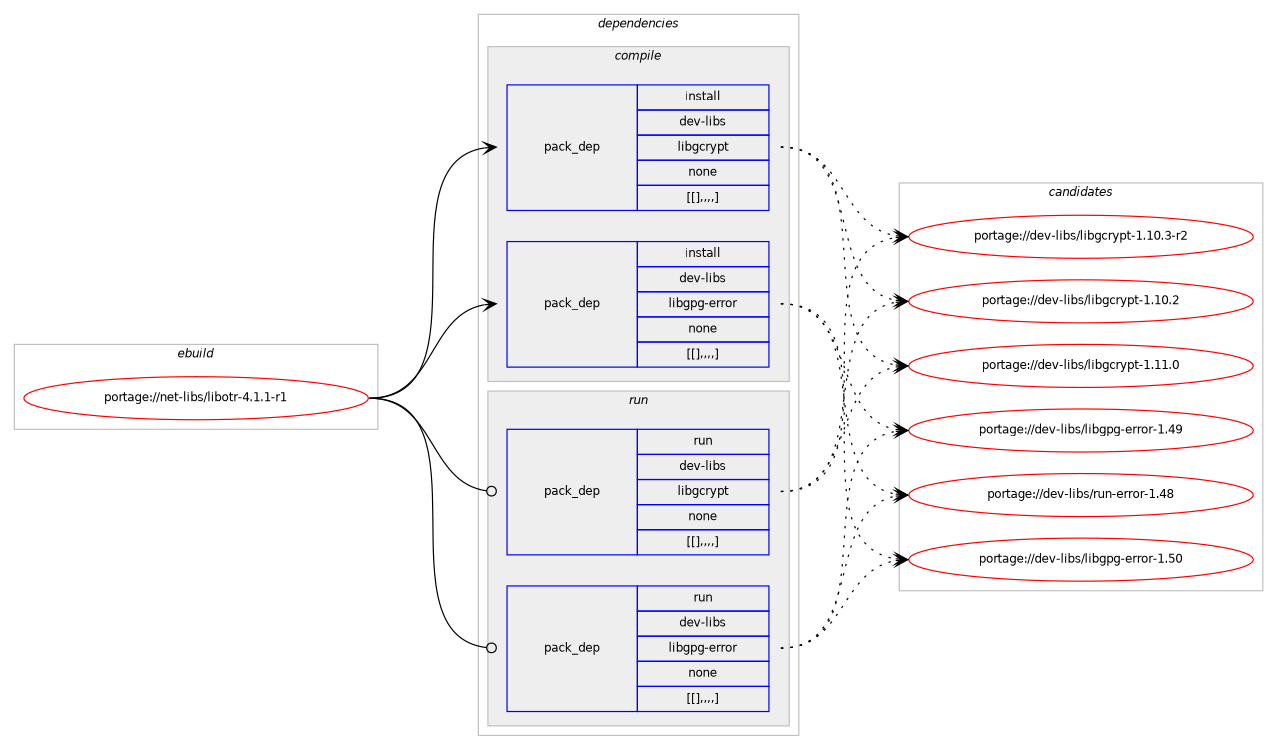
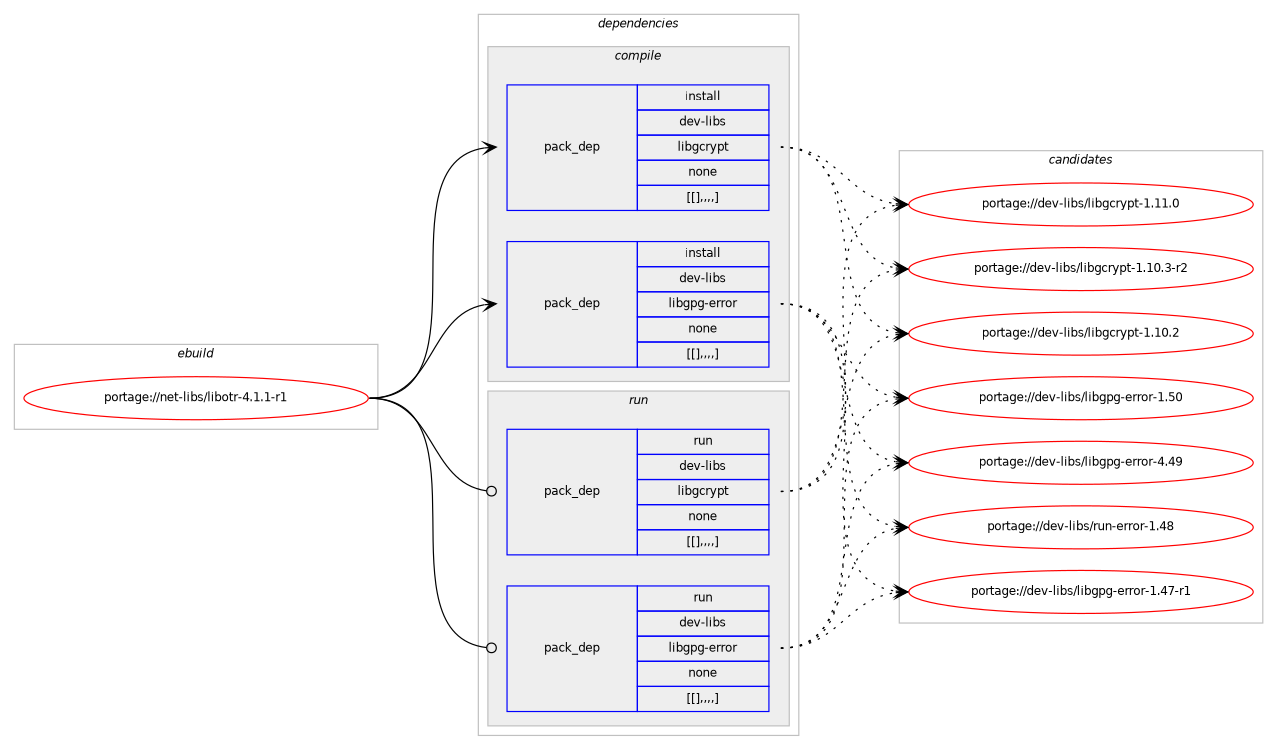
  digraph {
    compound=true
    concentrate=true
    fontname=Helvetica
    fontsize=10
    newrank=true
    rankdir=LR
    ranksep=1.5
    node [color=red fontname=Helvetica fontsize=10]
    edge [arrowhead=vee headport=w style=dotted tailport=e weight=100]
    n1 [label="portage://net-libs/libotr-4.1.1-r1" width=4]
    n2 [color=blue label=<<TABLE BORDER="0" CELLBORDER="1" CELLSPACING="0" CELLPADDING="4" WIDTH="220"><TR><TD ROWSPAN="6" CELLPADDING="30">pack_dep</TD></TR><TR><TD WIDTH="110">install</TD></TR><TR><TD>dev-libs</TD></TR><TR><TD>libgcrypt</TD></TR><TR><TD>none</TD></TR><TR><TD>[[],,,,]</TD></TR></TABLE>> shape=none]
    n3 [color=blue label=<<TABLE BORDER="0" CELLBORDER="1" CELLSPACING="0" CELLPADDING="4" WIDTH="220"><TR><TD ROWSPAN="6" CELLPADDING="30">pack_dep</TD></TR><TR><TD WIDTH="110">install</TD></TR><TR><TD>dev-libs</TD></TR><TR><TD>libgpg-error</TD></TR><TR><TD>none</TD></TR><TR><TD>[[],,,,]</TD></TR></TABLE>> shape=none]
    n4 [color=blue label=<<TABLE BORDER="0" CELLBORDER="1" CELLSPACING="0" CELLPADDING="4" WIDTH="220"><TR><TD ROWSPAN="6" CELLPADDING="30">pack_dep</TD></TR><TR><TD WIDTH="110">run</TD></TR><TR><TD>dev-libs</TD></TR><TR><TD>libgcrypt</TD></TR><TR><TD>none</TD></TR><TR><TD>[[],,,,]</TD></TR></TABLE>> shape=none]
    n5 [color=blue label=<<TABLE BORDER="0" CELLBORDER="1" CELLSPACING="0" CELLPADDING="4" WIDTH="220"><TR><TD ROWSPAN="6" CELLPADDING="30">pack_dep</TD></TR><TR><TD WIDTH="110">run</TD></TR><TR><TD>dev-libs</TD></TR><TR><TD>libgpg-error</TD></TR><TR><TD>none</TD></TR><TR><TD>[[],,,,]</TD></TR></TABLE>> shape=none]
    n6 [label="portage://dev-libs/libgcrypt-1.11.0" width=4]
    n7 [label="portage://dev-libs/libgcrypt-1.10.3-r2" width=4]
    n8 [label="portage://dev-libs/libgcrypt-1.10.2" width=4]
    n9 [label="portage://dev-libs/libgpg-error-1.50" width=4]
-   n10 [label="portage://dev-libs/libgpg-error-1.49" width=4]
+   n10 [label="portage://dev-libs/libgpg-error-4.49" width=4]
    n11 [label="portage://dev-libs/run-error-1.48" width=4]
+   n12 [label="portage://dev-libs/libgpg-error-1.47-r1" width=4]
    subgraph cluster_1 {
      color=gray
      label=<<i>ebuild</i>>
      n1
    }
    subgraph cluster_2 {
      color=gray
      label=<<i>dependencies</i>>
      subgraph cluster_3 {
        color=gray
        fillcolor="#eeeeee"
        label=<<i>compile</i>>
        style=filled
        subgraph sub_4 {
          color=gray
          fillcolor="#eeeeee"
          label=<<i>compile</i>>
          style=filled
          n2
        }
        subgraph sub_5 {
          color=gray
          fillcolor="#eeeeee"
          label=<<i>compile</i>>
          style=filled
          n3
        }
      }
      subgraph cluster_6 {
        color=gray
        fillcolor="#eeeeee"
        label=<<i>compile and run</i>>
        style=filled
      }
      subgraph cluster_7 {
        color=gray
        fillcolor="#eeeeee"
        label=<<i>run</i>>
        style=filled
        subgraph sub_8 {
          color=gray
          fillcolor="#eeeeee"
          label=<<i>run</i>>
          style=filled
          n4
        }
        subgraph sub_9 {
          color=gray
          fillcolor="#eeeeee"
          label=<<i>run</i>>
          style=filled
          n5
        }
      }
    }
    subgraph cluster_10 {
      color=gray
      label=<<i>candidates</i>>
      rank=same
      subgraph sub_11 {
        color=black
        label=<<i>candidates</i>>
        nodesep=1
        rank=same
        n6
        n7
        n8
      }
      subgraph sub_12 {
        color=black
        label=<<i>candidates</i>>
        nodesep=1
        rank=same
        n9
        n10
        n11
+       n12
      }
      subgraph sub_13 {
        color=black
        label=<<i>candidates</i>>
        nodesep=1
        rank=same
        n6
        n7
        n8
      }
      subgraph sub_14 {
        color=black
        label=<<i>candidates</i>>
        nodesep=1
        rank=same
        n9
        n10
        n11
+       n12
      }
    }
    n1 -> n2 [style=solid weight=20]
    n1 -> n3 [style=solid weight=20]
    n1 -> n4 [arrowhead=odot style=solid weight=20]
    n1 -> n5 [arrowhead=odot style=solid weight=20]
    n2 -> n6
    n2 -> n7
    n2 -> n8
    n3 -> n9
    n3 -> n10
    n3 -> n11
+   n3 -> n12
    n4 -> n6
    n4 -> n7
    n4 -> n8
    n5 -> n9
    n5 -> n10
    n5 -> n11
+   n5 -> n12
  }
